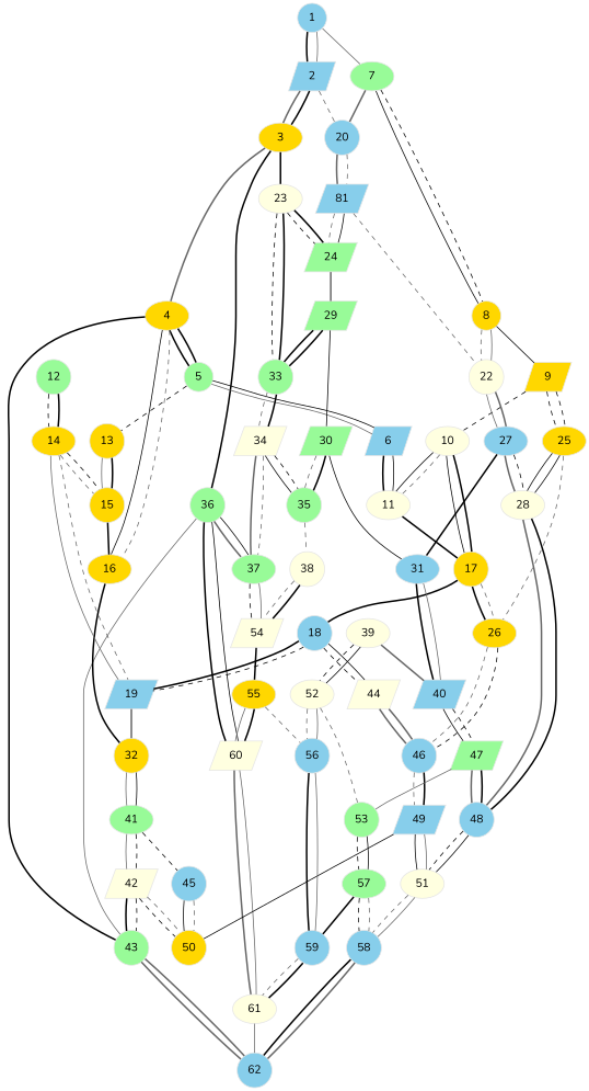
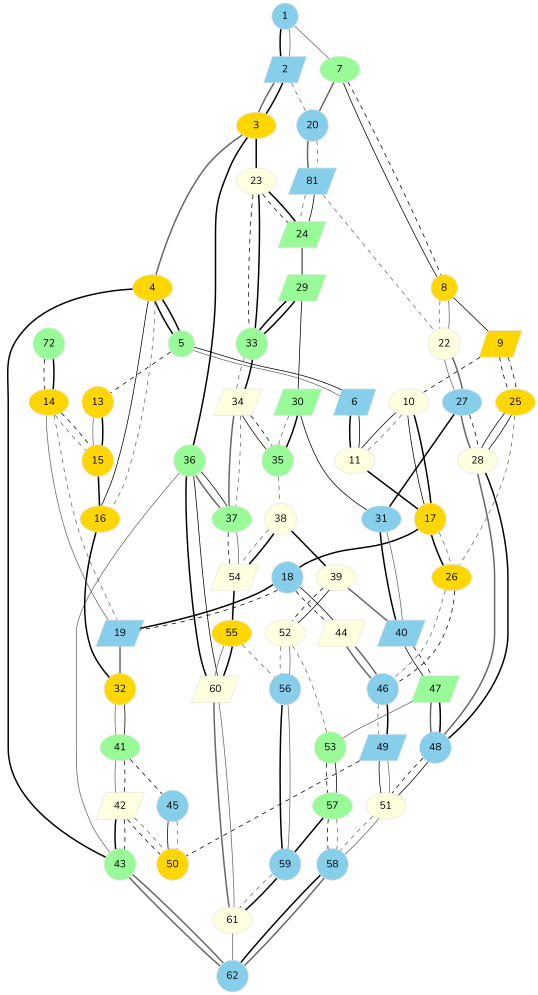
  graph {
    fontname=Nunito
    node [color=gray90 fillcolor=skyblue fontname=Nunito shape=circle style=filled]
    edge [color=black fontname=Nunito style=bold]
    2 [shape=parallelogram]
    1
    7 [fillcolor=palegreen shape=ellipse]
    3 [fillcolor=gold shape=ellipse]
    20
    8 [fillcolor=gold]
    4 [fillcolor=gold shape=ellipse]
    23 [fillcolor=lightyellow shape=ellipse]
    36 [fillcolor=palegreen]
    n10 [label=81 shape=parallelogram]
    5 [fillcolor=palegreen]
    16 [fillcolor=gold shape=ellipse]
    43 [fillcolor=palegreen]
    24 [fillcolor=palegreen shape=parallelogram]
    33 [fillcolor=palegreen]
    37 [fillcolor=palegreen shape=ellipse]
    60 [fillcolor=lightyellow shape=parallelogram]
    6 [shape=parallelogram]
    13 [fillcolor=gold]
    32 [fillcolor=gold]
    62
    11 [fillcolor=lightyellow shape=ellipse]
    15 [fillcolor=gold]
    17 [fillcolor=gold]
    9 [fillcolor=gold shape=parallelogram]
    22 [fillcolor=lightyellow]
    10 [fillcolor=lightyellow shape=ellipse]
    25 [fillcolor=gold shape=ellipse]
    27 [shape=ellipse]
    26 [fillcolor=gold shape=ellipse]
    28 [fillcolor=lightyellow shape=ellipse]
    18
-   12 [fillcolor=palegreen]
+   12 [fillcolor=palegreen label=72]
    14 [fillcolor=gold shape=ellipse]
    19 [shape=parallelogram]
    41 [fillcolor=palegreen shape=ellipse]
    44 [fillcolor=lightyellow shape=parallelogram]
    46
    29 [fillcolor=palegreen shape=parallelogram]
    31 [shape=ellipse]
    34 [fillcolor=lightyellow shape=parallelogram]
    30 [fillcolor=palegreen shape=parallelogram]
    48
    49 [shape=parallelogram]
    40 [shape=parallelogram]
    51 [fillcolor=lightyellow shape=ellipse]
    35 [fillcolor=palegreen]
    38 [fillcolor=lightyellow]
    47 [fillcolor=palegreen shape=parallelogram]
    42 [fillcolor=lightyellow shape=parallelogram]
    45
    54 [fillcolor=lightyellow shape=parallelogram]
    39 [fillcolor=lightyellow shape=ellipse]
    61 [fillcolor=lightyellow shape=ellipse]
    55 [fillcolor=gold shape=ellipse]
    52 [fillcolor=lightyellow shape=ellipse]
    53 [fillcolor=palegreen]
    56
    50 [fillcolor=gold]
    57 [fillcolor=palegreen shape=ellipse]
    58
    59
    2 -- 3 [color=gray40]
    2 -- 3
    2 -- 20 [color=gray40 style=dashed]
    1 -- 2
    1 -- 2 [color=gray40 style=solid]
    1 -- 7 [color=gray40 style=solid]
    7 -- 20 [color=gray40]
    7 -- 8 [style=solid]
    7 -- 8 [style=dashed]
    3 -- 4 [color=gray40]
    3 -- 23
    3 -- 36
    20 -- n10 [color=gray40]
    20 -- n10 [color=gray40 style=dashed]
    8 -- 9 [style=solid]
    8 -- 22 [color=gray40 style=dashed]
    8 -- 22 [color=gray40 style=solid]
    4 -- 5
    4 -- 5
    4 -- 16 [style=solid]
    4 -- 16 [color=gray40 style=dashed]
    4 -- 43
    23 -- 24 [style=dashed]
    23 -- 24
    23 -- 33 [style=dashed]
    23 -- 33
    36 -- 43 [color=gray40 style=solid]
    36 -- 37 [color=gray40]
    36 -- 37 [style=solid]
    36 -- 60
    36 -- 60 [style=solid]
    n10 -- 24 [color=gray40 style=dashed]
    n10 -- 24 [style=solid]
    n10 -- 22 [color=gray40 style=dashed]
    5 -- 6 [color=gray40 style=solid]
    5 -- 6 [style=solid]
    5 -- 13 [style=dashed]
    16 -- 32
    43 -- 62 [color=gray40]
    43 -- 62 [color=gray40]
    24 -- 29 [color=gray40]
    33 -- 34 [color=gray40 style=dashed]
    33 -- 34
    37 -- 54 [style=dashed]
    37 -- 54 [color=gray40 style=solid]
    60 -- 61 [color=gray40]
    60 -- 61 [color=gray40 style=solid]
    6 -- 11
    6 -- 11 [style=solid]
    13 -- 15 [color=gray40 style=solid]
    13 -- 15
    32 -- 41 [color=gray40 style=solid]
    32 -- 41 [style=solid]
    11 -- 17
    15 -- 16
    17 -- 26
    17 -- 26 [color=gray40 style=dashed]
    17 -- 18
    9 -- 10 [style=dashed]
    9 -- 25 [style=dashed]
    9 -- 25 [style=dashed]
    22 -- 27 [color=gray40 style=solid]
    22 -- 27 [color=gray40]
    10 -- 11 [style=solid]
    10 -- 11 [color=gray40 style=dashed]
    10 -- 17 [style=solid]
    10 -- 17
    25 -- 26 [color=gray40 style=dashed]
    25 -- 28 [style=solid]
    25 -- 28 [style=solid]
    27 -- 28 [color=gray40]
    27 -- 28 [style=dashed]
    27 -- 31
    26 -- 46 [color=gray40 style=dashed]
    26 -- 46 [style=dashed]
    28 -- 48 [color=gray40]
    28 -- 48
    18 -- 19
    18 -- 19 [style=dashed]
    18 -- 44 [style=dashed]
    18 -- 44 [style=solid]
    12 -- 14 [style=dashed]
    12 -- 14
    14 -- 15 [color=gray40 style=dashed]
    14 -- 15 [style=dashed]
    14 -- 19 [color=gray40 style=solid]
    14 -- 19 [color=gray40 style=dashed]
    19 -- 32 [color=gray40]
    41 -- 42 [color=gray40 style=solid]
    41 -- 42 [style=dashed]
    41 -- 45 [style=dashed]
    44 -- 46 [color=gray40]
    44 -- 46 [color=gray40]
    46 -- 49 [color=gray40 style=dashed]
    46 -- 49
    29 -- 33
    29 -- 33
    29 -- 30 [style=solid]
    31 -- 40
    31 -- 40 [color=gray40 style=solid]
    34 -- 37 [color=gray40]
    34 -- 37 [color=gray40 style=dashed]
    34 -- 35 [style=solid]
    34 -- 35 [style=dashed]
    30 -- 31 [style=solid]
    30 -- 35 [color=gray40 style=dashed]
    30 -- 35
    48 -- 51 [style=dashed]
    48 -- 51 [style=solid]
    49 -- 51 [style=solid]
    49 -- 51 [color=gray40 style=solid]
-   49 -- 50 [style=solid]
+   49 -- 50 [style=dashed]
    40 -- 47 [style=solid]
    40 -- 47 [style=dashed]
    51 -- 58 [color=gray40 style=dashed]
    51 -- 58 [color=gray40 style=solid]
    35 -- 38 [color=gray40 style=dashed]
    38 -- 54 [color=gray40 style=dashed]
    38 -- 54
+   38 -- 39
    47 -- 48 [color=gray40]
    47 -- 48
    47 -- 53 [color=gray40 style=solid]
    42 -- 43
    42 -- 43 [style=dashed]
    42 -- 50 [style=dashed]
    42 -- 50 [color=gray40 style=dashed]
    45 -- 50 [style=solid]
    45 -- 50 [color=gray40 style=dashed]
    54 -- 55
    39 -- 40 [color=gray40]
    39 -- 52 [style=dashed]
    39 -- 52 [style=solid]
    61 -- 62 [color=gray40 style=solid]
    55 -- 60 [color=gray40 style=solid]
    55 -- 60
    55 -- 56 [color=gray40 style=dashed]
    52 -- 53 [color=gray40 style=dashed]
    52 -- 56 [color=gray40 style=dashed]
    52 -- 56 [color=gray40 style=solid]
    53 -- 57 [style=dashed]
    53 -- 57 [style=solid]
    56 -- 59
    56 -- 59 [color=gray40 style=solid]
    57 -- 58 [style=dashed]
    57 -- 58 [color=gray40 style=dashed]
    57 -- 59
    58 -- 62
    58 -- 62 [color=gray40]
    59 -- 61 [color=gray40 style=dashed]
    59 -- 61
  }
